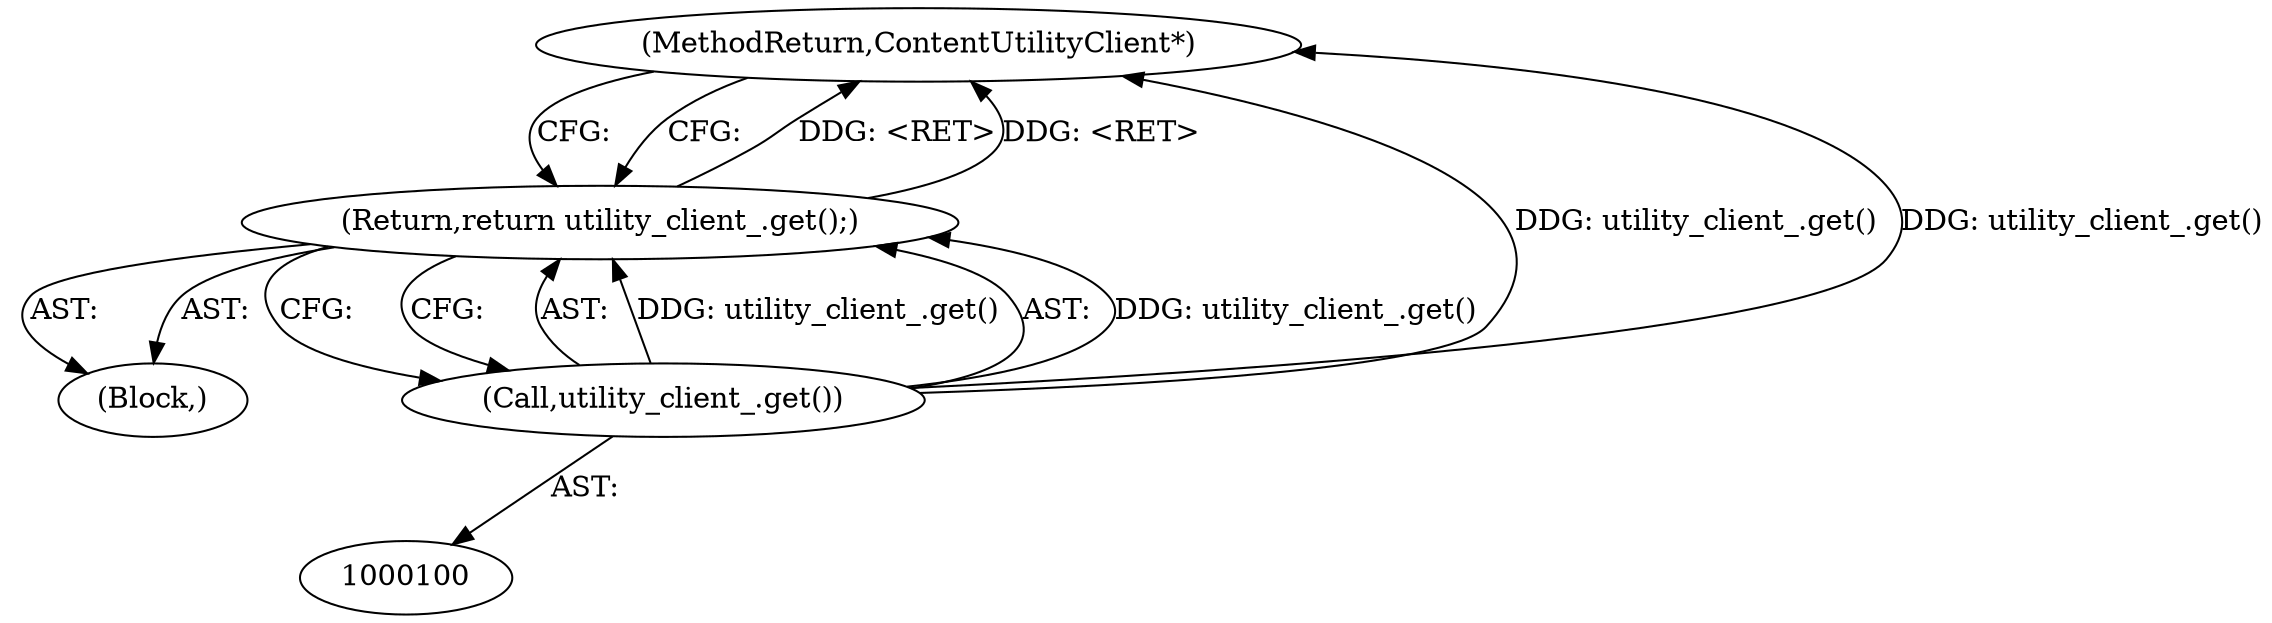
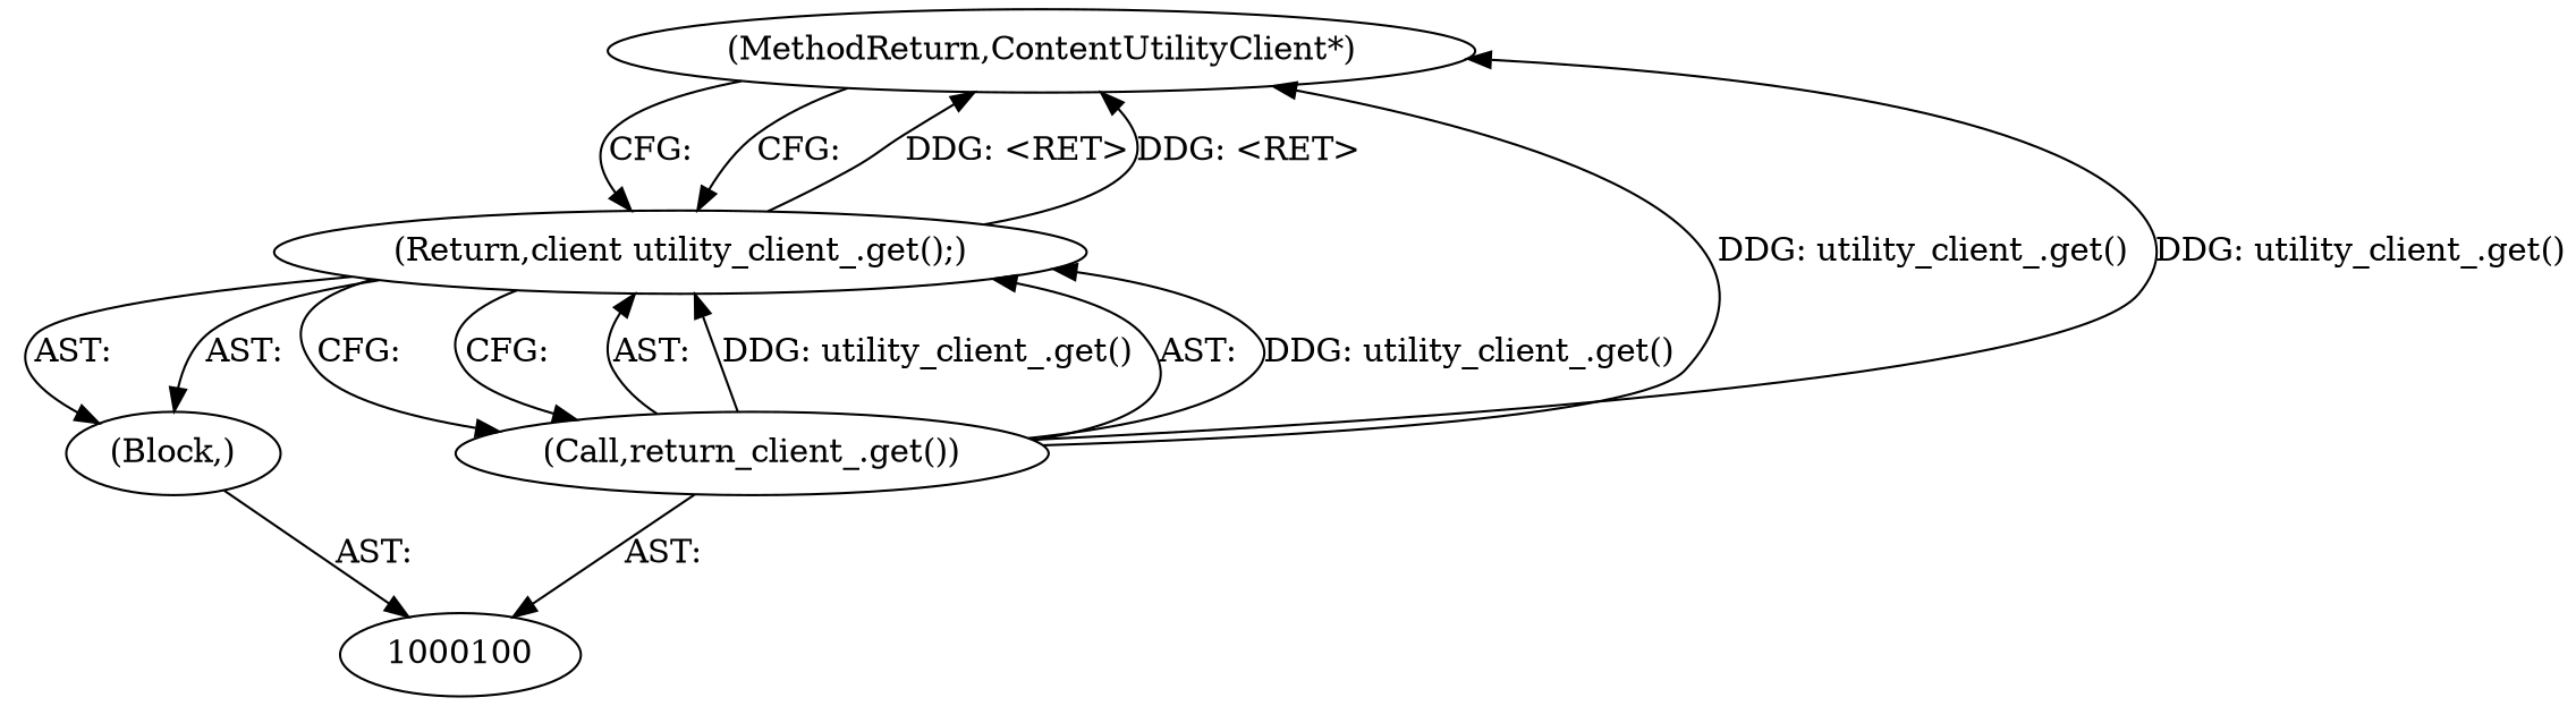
  digraph {
    n1 [label="(MethodReturn,ContentUtilityClient*)"]
-   n2 [label="(Return,return utility_client_.get();)"]
+   n2 [label="(Return,client utility_client_.get();)"]
    n3 [label="(Block,)"]
-   n4 [label="(Call,utility_client_.get())"]
+   n4 [label="(Call,return_client_.get())"]
    1000100
    n1 -> n2 [label="CFG: "]
    n1 -> n2 [label="CFG: "]
    n2 -> n1 [label="DDG: <RET>"]
    n2 -> n1 [label="DDG: <RET>"]
    n2 -> n3 [label="AST: "]
    n2 -> n3 [label="AST: "]
    n2 -> n4 [label="CFG: "]
    n2 -> n4 [label="CFG: "]
+   n3 -> 1000100 [label="AST: "]
    n4 -> n1 [label="DDG: utility_client_.get()"]
    n4 -> n1 [label="DDG: utility_client_.get()"]
    n4 -> n2 [label="AST: "]
    n4 -> n2 [label="DDG: utility_client_.get()"]
    n4 -> n2 [label="AST: "]
    n4 -> n2 [label="DDG: utility_client_.get()"]
    n4 -> 1000100 [label="AST: "]
  }
